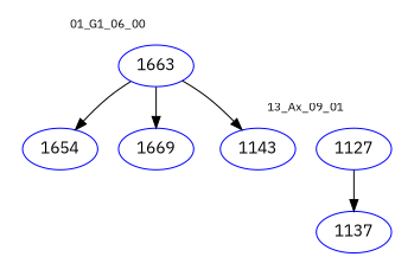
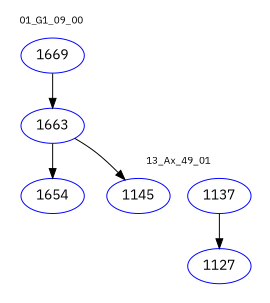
  digraph {
    fontname="IBM Plex Sans"
    node [color=blue fontname="IBM Plex Sans"]
    edge [color=black fontname="IBM Plex Sans"]
    n1 [label=1137]
    n2 [label=1127]
-   n3 [label=1143]
+   n3 [label=1145]
    n4 [label=1663]
    n5 [label=1654]
    n6 [label=1669]
    subgraph cluster_1 {
      color=white
      fontsize=10
-     label="13_Ax_09_01"
+     label="13_Ax_49_01"
      n1
      n2
      n3
    }
    subgraph cluster_2 {
      color=white
      fontsize=10
-     label="01_G1_06_00"
+     label="01_G1_09_00"
      n4
      n5
      n6
    }
-   n2 -> n1
+   n1 -> n2
    n4 -> n3
    n4 -> n5
-   n4 -> n6
+   n6 -> n4
  }
